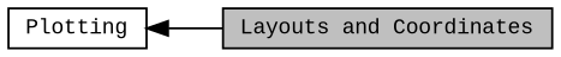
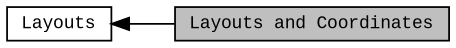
  digraph {
    rankdir=LR
    fontname="Liberation Mono"
    node [color=black fontname="Liberation Mono" fontsize=10 shape=box]
    n1 [fillcolor=grey75 fontcolor=black height=0.2 label="Layouts and Coordinates" style=filled width=0.4]
-   n2 [height=0.2 label=Plotting width=0.4]
+   n2 [height=0.2 label=Layouts width=0.4]
    n2 -> n1 [dir=back fontname="Liberation Mono" fontsize=10 labelfontname=Helvetica labelfontsize=10 shape=plaintext style=solid]
  }
